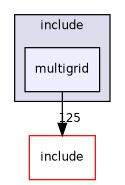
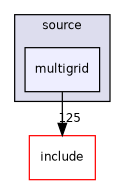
  digraph {
    compound=true
    node [fontname=Helvetica fontsize=10 shape=box style=filled]
    n1 [fillcolor="#eeeeff" label=multigrid pencolor=black]
    n2 [color=red fillcolor=white label=include]
    subgraph cluster_1 {
      bgcolor="#ddddee"
      fontname=Helvetica
      fontsize=10
-     label=include
+     label=source
      pencolor=black
      n1
    }
    n1 -> n2 [headlabel=125 labeldistance=1.5 labelfontname=Helvetica labelfontsize=10]
  }
